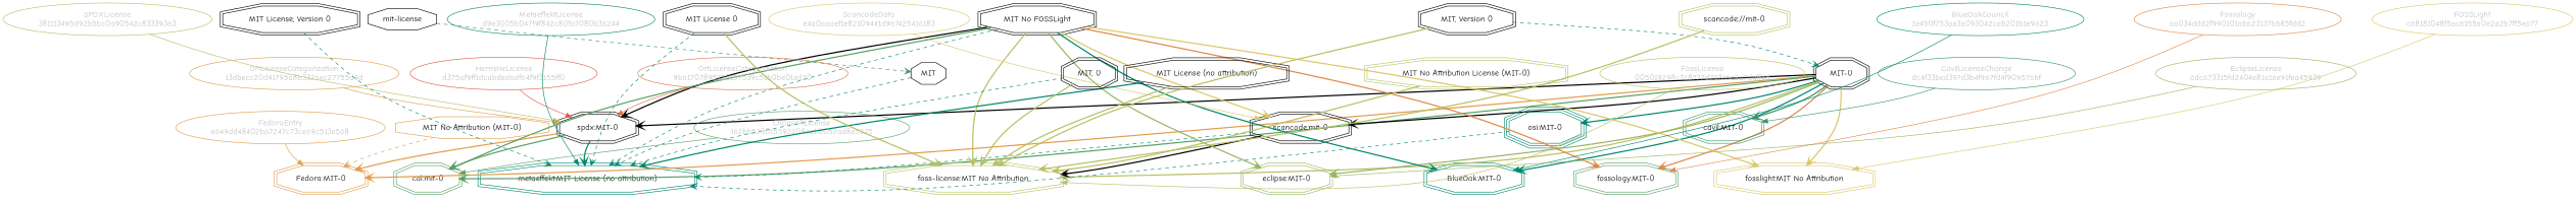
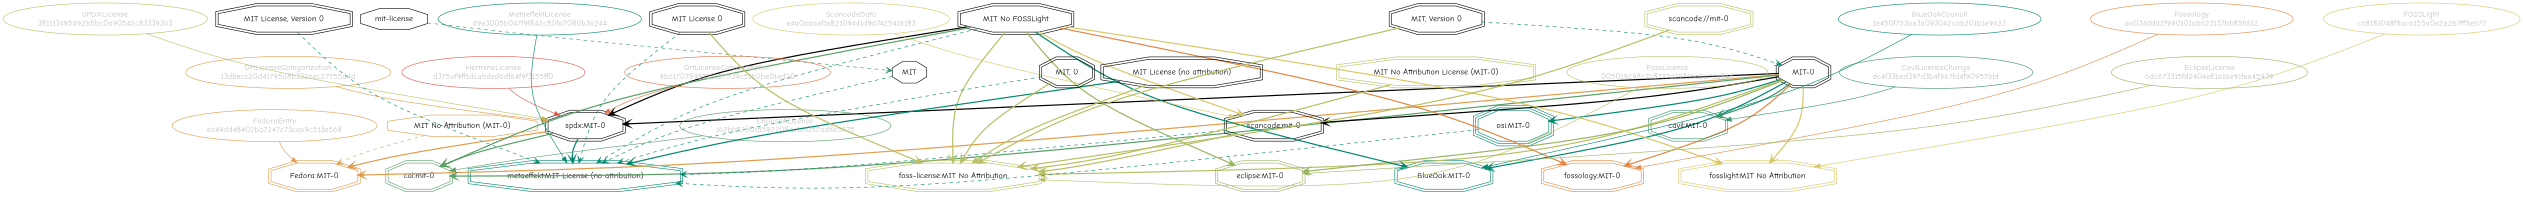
  strict digraph {
    fontname="Comic Neue"
    splines=curved
    node [fontname="Comic Neue" shape=doubleoctagon]
    edge [color="#00876c" fontname="Comic Neue" weight=0.7 arrowhead=vee style=bold]
    n1 [color="#b8bf62" fillcolor="beige;1" fontcolor=gray label="SPDXLicense\n381113495d92b5bc0a90542c83339363" shape=ellipse]
    n2 [label="spdx:MIT-0"]
    n3 [color="#e09d4b" label="Fedora:MIT-0"]
    n4 [color="#58a066" label="cal:mit-0"]
    n5 [color="#00876c" label="metaeffekt:MIT License (no attribution)"]
    n6 [label="MIT-0"]
    n7 [color="#00876c" label="BlueOak:MIT-0"]
    n8 [label="scancode:mit-0"]
-   n9 [color="#58a066" label="fossology:MIT-0"]
+   n9 [color="#e18745" label="fossology:MIT-0"]
    n10 [color="#379469" label="cavil:MIT-0"]
    n11 [color="#00876c" label="osi:MIT-0" shape=tripleoctagon]
    n12 [color="#b8bf62" label="foss-license:MIT No Attribution"]
    n13 [color="#dac767" label="fosslight:MIT No Attribution"]
    n14 [color="#98b561" label="eclipse:MIT-0"]
    n15 [label="MIT No FOSSLight"]
    n16 [label=MIT shape=octagon]
    n17 [color="#e09d4b" fillcolor="beige;1" fontcolor=gray label="FedoraEntry\ne649dd48402ba7247c73ce69c513e568" shape=ellipse]
    n18 [color="#e09d4b" label="MIT No Attribution (MIT-0)" shape=octagon]
    n19 [color="#00876c" fillcolor="beige;1" fontcolor=gray label="BlueOakCouncil\n1e450f753ae3a093042cab201b1e9623" shape=ellipse]
    n20 [color="#58a066" fillcolor="beige;1" fontcolor=gray label="ChooseALicense\n162bb523015592208aebb052ad8e5275" shape=ellipse]
    n21 [color="#dac767" fillcolor="beige;1" fontcolor=gray label="ScancodeData\ne4a0aaaef1e82109441d967425416183" shape=ellipse]
    n22 [color="#e18745" fillcolor="beige;1" fontcolor=gray label="Fossology\naa034ddd2f990101ab623137bb85fdd2" shape=ellipse]
    n23 [label="mit-license" shape=octagon]
    n24 [color="#e06f45" fillcolor="beige;1" fontcolor=gray label="OrtLicenseCategorization\n9b61707895728157539c51b0be01ed20" shape=ellipse]
    n25 [color="#e09d4b" fillcolor="beige;1" fontcolor=gray label="OrtLicenseCategorization\n13dbecc20d41795a8b3326ec27755d9d" shape=ellipse]
    n26 [color="#379469" fillcolor="beige;1" fontcolor=gray label="CavilLicenseChange\ndc4f33bed397d3b4f967fd4f909576bf" shape=ellipse]
    n27 [color="#00876c" fillcolor="beige;1" fontcolor=gray label="MetaeffektLicense\nd9e3005b047f9f842c80fa7080b36244" shape=ellipse]
    n28 [label="MIT License (no attribution)"]
    n29 [label="MIT, Version 0"]
    n30 [label="MIT, 0"]
    n31 [label="MIT License, Version 0"]
    n32 [label="MIT License 0"]
    n33 [color="#dc574a" fillcolor="beige;1" fontcolor=gray label="HermineLicense\nd375af9ff1dcabded6df64f9f3155ff0" shape=ellipse]
    n34 [color="#b8bf62" fillcolor="beige;1" fontcolor=gray label="FossLicense\n005019298c7c8777d79816c2a7daff4d" shape=ellipse]
    n35 [color="#b8bf62" label="scancode://mit-0"]
    n36 [color="#b8bf62" label="MIT No Attribution License (MIT-0)"]
    n37 [color="#dac767" fillcolor="beige;1" fontcolor=gray label="FOSSLight\nc68181048f5ac6155a0e2a2b7ff5e677" shape=ellipse]
    n38 [color="#98b561" fillcolor="beige;1" fontcolor=gray label="EclipseLicense\n6dc673315fd2404e81a16e91fea45939" shape=ellipse]
    n1 -> n2 [color="#b8bf62" weight=0.5 arrowhead="" style=""]
    n2 -> n3 [color="#e09d4b"]
    n2 -> n4 [color="#58a066"]
    n2 -> n5
    n6 -> n2 [color=""]
    n6 -> n3 [color="#e09d4b"]
    n6 -> n4 [color="#58a066"]
    n6 -> n7
    n6 -> n8 [color=""]
    n6 -> n9 [color="#e18745"]
    n6 -> n10 [color="#379469"]
    n6 -> n11
    n6 -> n12 [color="#b8bf62"]
    n6 -> n13 [color="#dac767"]
    n6 -> n14 [color="#98b561"]
    n8 -> n5 [style=dashed weight=0.5]
-   n8 -> n12 [color=black]
+   n8 -> n12 [color="#b8bf62"]
    n11 -> n5 [style=dashed weight=0.5]
    n15 -> n2 [color=""]
    n15 -> n4 [color="#58a066"]
    n15 -> n5 [style=dashed weight=0.5]
    n15 -> n7
    n15 -> n8 [color="#dac767"]
    n15 -> n9 [color="#e18745"]
    n15 -> n12 [color="#b8bf62"]
    n15 -> n13 [color="#dac767"]
    n15 -> n14 [color="#98b561"]
    n16 -> n5 [style=dashed weight=0.5]
    n17 -> n3 [color="#e09d4b" weight=0.5 arrowhead="" style=""]
    n18 -> n3 [color="#e09d4b" style=dashed weight=0.5]
    n19 -> n7 [weight=0.5 arrowhead="" style=""]
    n20 -> n4 [color="#58a066" weight=0.5 arrowhead="" style=""]
    n21 -> n8 [color="#dac767" weight=0.5 arrowhead="" style=""]
    n22 -> n9 [color="#e18745" weight=0.5 arrowhead="" style=""]
    n23 -> n16 [color="#379469" style=dashed weight=0.5]
    n24 -> n2 [color="#e06f45" weight=0.5 arrowhead="" style=""]
    n25 -> n2 [color="#e09d4b" weight=0.5 arrowhead="" style=""]
    n26 -> n10 [color="#379469" weight=0.5 arrowhead="" style=""]
    n27 -> n5 [weight=0.5 arrowhead="" style=""]
    n28 -> n5
    n28 -> n12 [color="#b8bf62"]
    n29 -> n6 [style=dashed weight=0.5]
    n29 -> n12 [color="#b8bf62"]
    n30 -> n5 [style=dashed weight=0.5]
    n30 -> n12 [color="#b8bf62"]
    n31 -> n5 [style=dashed weight=0.5]
    n32 -> n5 [style=dashed weight=0.5]
    n32 -> n12 [color="#b8bf62"]
    n33 -> n2 [color="#dc574a" weight=0.5 arrowhead="" style=""]
    n34 -> n12 [color="#b8bf62" weight=0.5 arrowhead="" style=""]
    n35 -> n12 [color="#b8bf62"]
    n36 -> n12 [color="#b8bf62"]
    n37 -> n13 [color="#dac767" weight=0.5 arrowhead="" style=""]
    n38 -> n14 [color="#98b561" weight=0.5 arrowhead="" style=""]
  }
